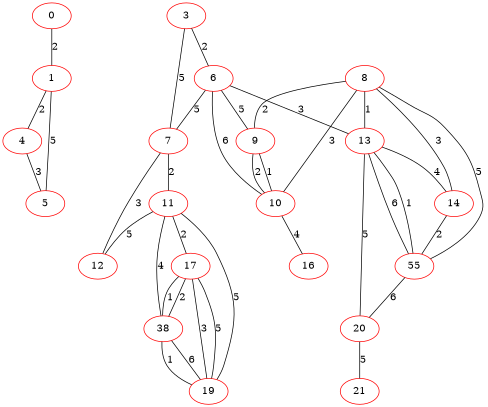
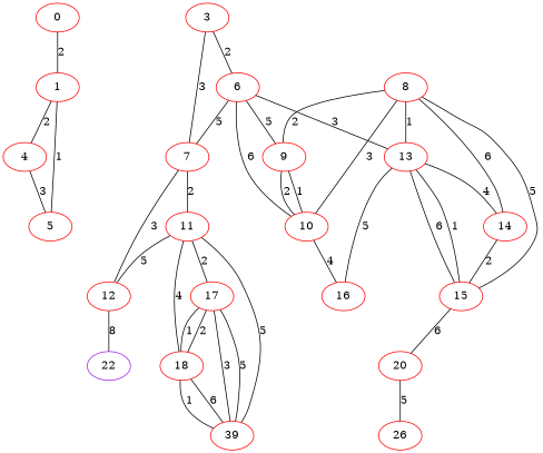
  graph {
    node [color=red weight=1]
    0
    1
    4
    5
    3
    6
    7
    9
    10
    13
    11
    12
    8
    14
-   15 [label=55]
+   15
    16
    17
-   18 [label=38]
-   19
+   18
+   19 [label=39]
+   22 [color=purple weight=4]
    20
-   21
+   21 [label=26]
    0 -- 1 [label=2]
    1 -- 4 [label=2]
-   1 -- 5 [label=5]
+   1 -- 5 [label=1]
    4 -- 5 [label=3]
    3 -- 6 [label=2]
-   3 -- 7 [label=5]
+   3 -- 7 [label=3]
    6 -- 7 [label=5]
    6 -- 9 [label=5]
    6 -- 10 [label=6]
    6 -- 13 [label=3]
    7 -- 11 [label=2]
    7 -- 12 [label=3]
    9 -- 10 [label=2]
    9 -- 10 [label=1]
    10 -- 16 [label=4]
    13 -- 14 [label=4]
    13 -- 15 [label=6]
    13 -- 15 [label=1]
-   13 -- 20 [label=5]
+   13 -- 16 [label=5]
    11 -- 12 [label=5]
    11 -- 17 [label=2]
    11 -- 18 [label=4]
    11 -- 19 [label=5]
+   12 -- 22 [label=8]
    8 -- 9 [label=2]
    8 -- 10 [label=3]
    8 -- 13 [label=1]
-   8 -- 14 [label=3]
+   8 -- 14 [label=6]
    8 -- 15 [label=5]
    14 -- 15 [label=2]
    15 -- 20 [label=6]
    17 -- 18 [label=2]
    17 -- 18 [label=1]
    17 -- 19 [label=3]
    17 -- 19 [label=5]
    18 -- 19 [label=1]
    18 -- 19 [label=6]
    20 -- 21 [label=5]
  }
